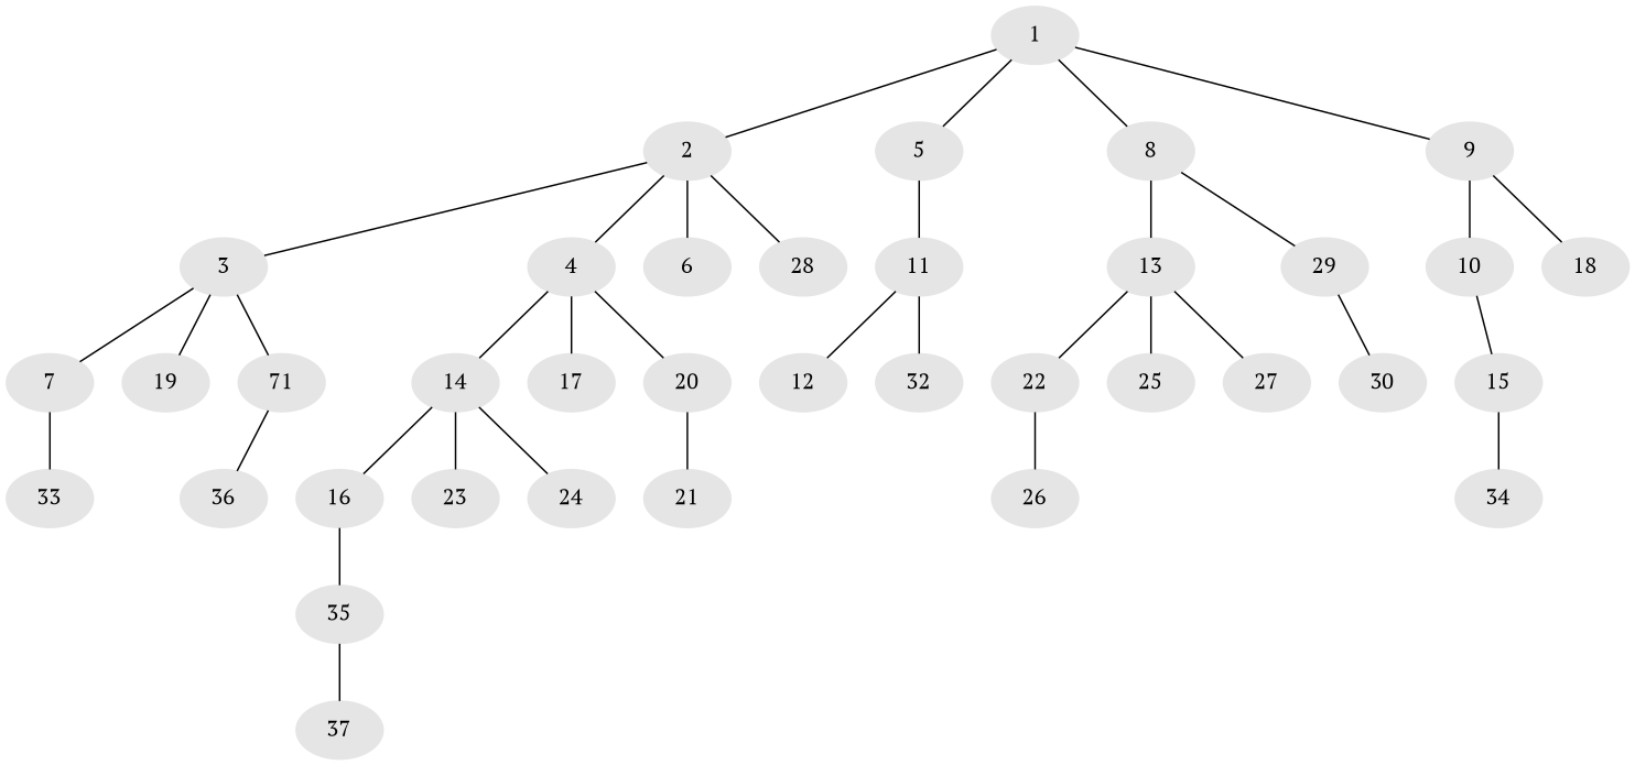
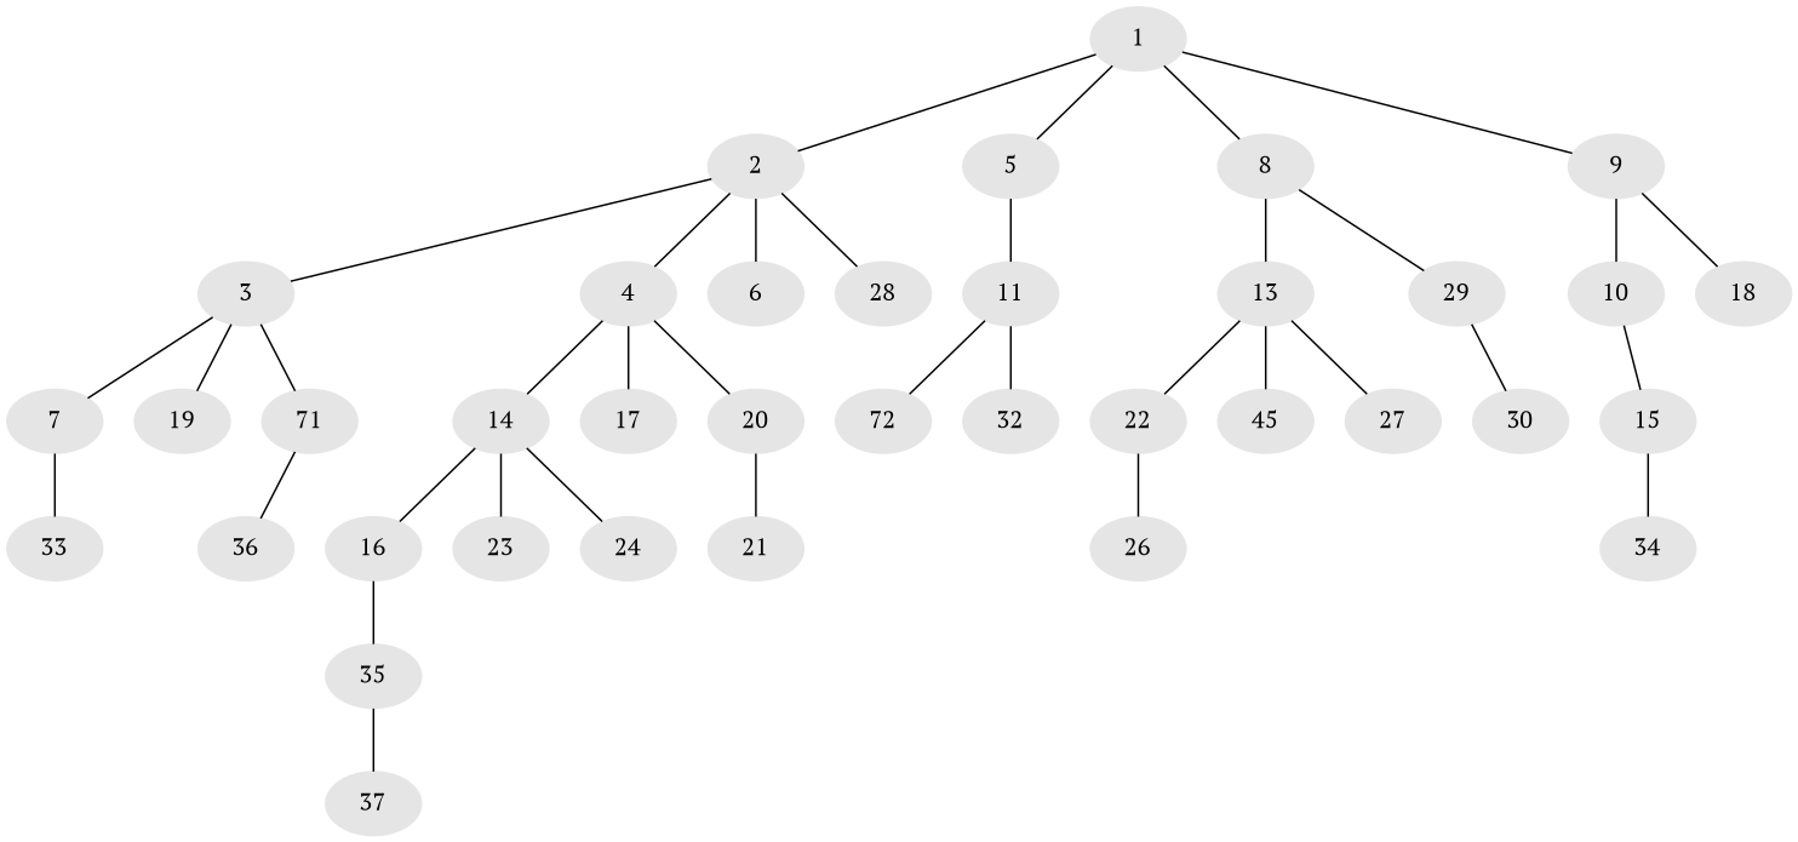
  graph {
    fontname="PT Serif"
    node [color=gray90 fontname="PT Serif" style=filled]
    edge [fontname="PT Serif" weight=1.0]
    1
    2
    5
    8
    9
    3
    4
    6
    28
    11
    13
    29
    10
    18
    7
    19
    n17 [label=71]
    14
    17
    20
    33
    36
    16
    23
    24
    21
-   12
+   12 [label=72]
    32
    22
-   25
+   25 [label=45]
    27
    30
    15
    34
    26
    35
    37
    1 -- 2
    1 -- 5
    1 -- 8
    1 -- 9
    2 -- 3
    2 -- 4
    2 -- 6
    2 -- 28
    5 -- 11 [weight=3.0]
    8 -- 13
    8 -- 29
    9 -- 10
    9 -- 18
    3 -- 7
    3 -- 19
    3 -- n17
    4 -- 14
    4 -- 17
    4 -- 20
    11 -- 12
    11 -- 32
    13 -- 22
    13 -- 25
    13 -- 27
    29 -- 30
    10 -- 15
    7 -- 33
    n17 -- 36
    14 -- 16
    14 -- 23
    14 -- 24
    20 -- 21
    16 -- 35
    22 -- 26
    15 -- 34 [weight=2.0]
    35 -- 37
  }
